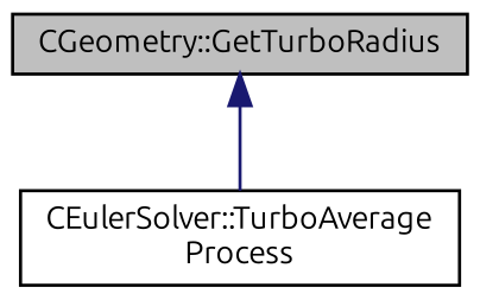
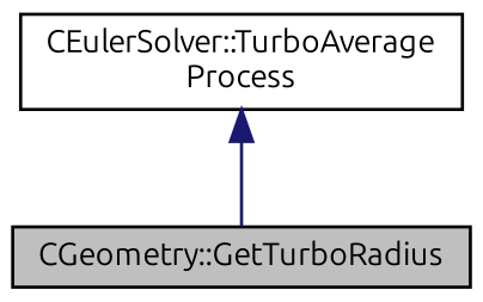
  digraph {
    rankdir=TB
    fontname=Ubuntu
    node [color=black fontname=Ubuntu fontsize=10 shape=record style=filled]
    n1 [fillcolor=grey75 fontcolor=black height=0.2 label="CGeometry::GetTurboRadius" width=0.4]
    n2 [fillcolor=white height=0.2 label="CEulerSolver::TurboAverage\lProcess" width=0.4]
-   n1 -> n2 [color=midnightblue dir=back fontname=Ubuntu fontsize=10 labelfontname=Helvetica labelfontsize=10 style=solid]
+   n2 -> n1 [color=midnightblue dir=back fontname=Ubuntu fontsize=10 labelfontname=Helvetica labelfontsize=10 style=solid]
  }
